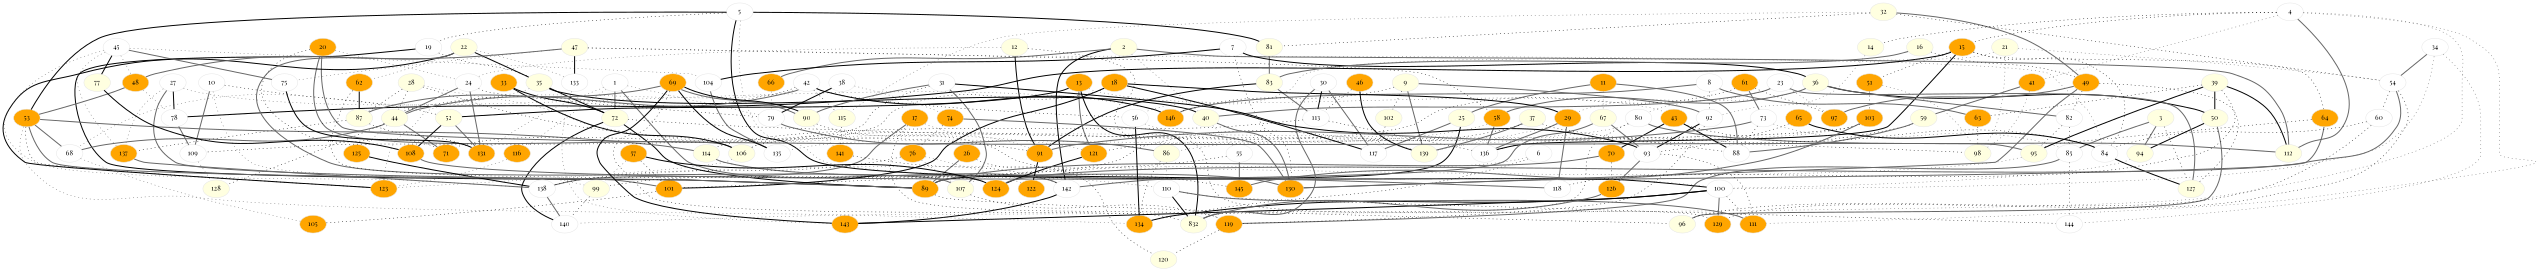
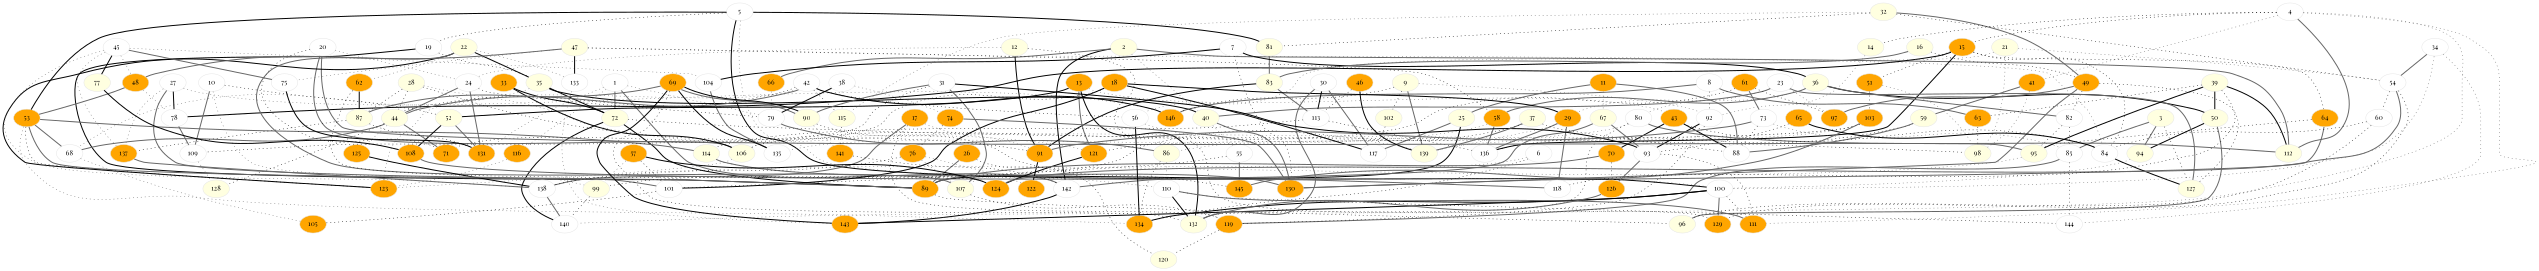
  graph {
    fontname="Playfair Display"
    node [color=gray90 fillcolor=orange fontname="Playfair Display" style=filled]
    edge [color=gray40 fontname="Playfair Display" style=dotted]
    1 [fillcolor=white]
    72 [fillcolor=lightyellow]
    79 [fillcolor=white]
    116
    131
    142 [fillcolor=white]
    140 [fillcolor=white]
    89
    98 [fillcolor=lightyellow]
    86 [fillcolor=lightyellow]
    123
    143
    2 [fillcolor=lightyellow]
    40 [fillcolor=lightyellow]
    66
    112 [fillcolor=lightyellow]
    130
    55 [fillcolor=white]
    3 [fillcolor=lightyellow]
    85 [fillcolor=white]
    94 [fillcolor=lightyellow]
    127 [fillcolor=lightyellow]
    119
    144 [fillcolor=white]
    100 [fillcolor=white]
    4 [fillcolor=white]
    14 [fillcolor=lightyellow]
    15
    41
    111
    92 [fillcolor=white]
    51
    64
    78 [fillcolor=white]
    84 [fillcolor=white]
    136 [fillcolor=white]
    59 [fillcolor=lightyellow]
    5 [fillcolor=white]
    19 [fillcolor=white]
    53
    81 [fillcolor=lightyellow]
    35 [fillcolor=lightyellow]
    134
-   101
+   101 [fillcolor=white]
    68 [fillcolor=white]
    114 [fillcolor=lightyellow]
    83 [fillcolor=lightyellow]
    129
    6 [fillcolor=white]
    107 [fillcolor=lightyellow]
    7 [fillcolor=white]
    36 [fillcolor=lightyellow]
    104 [fillcolor=white]
    50 [fillcolor=lightyellow]
    58
    80 [fillcolor=white]
    82 [fillcolor=white]
    135 [fillcolor=white]
    8 [fillcolor=white]
    63
    146
    93 [fillcolor=white]
    9 [fillcolor=lightyellow]
    102 [fillcolor=lightyellow]
    139 [fillcolor=lightyellow]
    117 [fillcolor=white]
    10 [fillcolor=white]
    52 [fillcolor=lightyellow]
    99 [fillcolor=lightyellow]
    109 [fillcolor=white]
    108
    128 [fillcolor=lightyellow]
    25 [fillcolor=lightyellow]
    11
    67 [fillcolor=lightyellow]
    88 [fillcolor=white]
    12 [fillcolor=lightyellow]
    24 [fillcolor=white]
    91
    44 [fillcolor=lightyellow]
    122
    13
    43
    121
-   132 [fillcolor=lightyellow label=832]
+   132 [fillcolor=lightyellow]
    70
    124
    103
    95 [fillcolor=lightyellow]
    16 [fillcolor=lightyellow]
    49
    97
    113 [fillcolor=white]
    17
    138 [fillcolor=white]
    120 [fillcolor=lightyellow]
    18
    29
    71
    118 [fillcolor=white]
    105
    96 [fillcolor=lightyellow]
-   20
+   20 [fillcolor=white]
    106 [fillcolor=lightyellow]
    21 [fillcolor=lightyellow]
    54 [fillcolor=white]
    56 [fillcolor=white]
    60 [fillcolor=white]
    22 [fillcolor=lightyellow]
    62
    133 [fillcolor=white]
    87 [fillcolor=lightyellow]
    23 [fillcolor=white]
    125
    26
    27 [fillcolor=white]
    137
    28 [fillcolor=lightyellow]
    30 [fillcolor=white]
    31 [fillcolor=white]
    90 [fillcolor=lightyellow]
    145
    141
    126
    32 [fillcolor=lightyellow]
    115 [fillcolor=lightyellow]
    33
    34 [fillcolor=white]
    37 [fillcolor=lightyellow]
    38 [fillcolor=white]
    74
    76
    39 [fillcolor=lightyellow]
    42 [fillcolor=white]
    45 [fillcolor=white]
    48
    75 [fillcolor=white]
    77 [fillcolor=lightyellow]
    46
    47 [fillcolor=lightyellow]
    110 [fillcolor=white]
    57
    61
    73 [fillcolor=white]
    65
    69
    1 -- 72 [style=bold]
    1 -- 79
    1 -- 116
    1 -- 131
    1 -- 142 [style=bold]
    72 -- 140 [color=black style=bold]
    72 -- 89 [color=black style=bold]
    72 -- 98 [color=black]
    79 -- 86 [style=bold]
    116 -- 123
    142 -- 143 [color=black style=bold]
    89 -- 96 [color=black]
    86 -- 134 [color=black]
    86 -- 110
    2 -- 142 [color=black style=bold]
    2 -- 40
    2 -- 66 [style=bold]
    2 -- 112 [style=bold]
    40 -- 130 [style=bold]
    40 -- 55
    66 -- 79
    55 -- 101 [color=black]
    55 -- 145 [style=bold]
    3 -- 85 [style=bold]
    3 -- 94 [style=bold]
    3 -- 127 [color=black]
    85 -- 119 [style=bold]
    85 -- 144 [color=black]
    94 -- 100
    119 -- 120 [color=black]
    100 -- 143 [color=black style=bold]
    100 -- 111 [color=black]
    100 -- 134 [color=black style=bold]
    100 -- 129 [style=bold]
    4 -- 140
    4 -- 112 [style=bold]
    4 -- 14 [color=black]
    4 -- 15 [color=black]
    4 -- 41
    4 -- 111
    14 -- 92
    15 -- 51 [color=black]
    15 -- 64 [color=black]
    15 -- 78 [color=black style=bold]
    15 -- 84 [color=black]
    15 -- 136 [color=black style=bold]
    41 -- 98
    41 -- 59 [style=bold]
    92 -- 119 [color=black]
    92 -- 93 [color=black style=bold]
    51 -- 98
    51 -- 103 [color=black]
    64 -- 130 [style=bold]
    64 -- 95 [color=black]
    78 -- 109 [style=bold]
    84 -- 127 [color=black style=bold]
    59 -- 136 [color=black]
    59 -- 88 [style=bold]
    5 -- 100 [color=black style=bold]
    5 -- 100
    5 -- 19 [color=black]
    5 -- 53 [color=black style=bold]
    5 -- 81 [color=black style=bold]
    19 -- 89 [color=black style=bold]
    19 -- 35 [color=black]
    53 -- 123 [color=black]
    53 -- 134
    53 -- 101 [style=bold]
    53 -- 68 [style=bold]
    53 -- 114 [style=bold]
    81 -- 83 [style=bold]
    35 -- 72 [color=black style=bold]
    35 -- 40 [color=black style=bold]
    35 -- 68
    101 -- 105 [color=black]
    68 -- 105
    114 -- 130 [style=bold]
    114 -- 110
    83 -- 91 [color=black style=bold]
    83 -- 113 [style=bold]
    6 -- 134 [color=black]
    6 -- 107
    107 -- 119 [color=black]
    7 -- 130 [color=black]
    7 -- 36 [color=black style=bold]
    7 -- 104 [color=black style=bold]
    36 -- 50 [color=black style=bold]
    36 -- 58 [style=bold]
    36 -- 80
    36 -- 82 [style=bold]
    104 -- 135 [style=bold]
    50 -- 94 [color=black style=bold]
    50 -- 96 [style=bold]
    58 -- 136 [style=bold]
    58 -- 135
    80 -- 86
    80 -- 112 [style=bold]
    80 -- 132 [color=black]
    82 -- 85 [color=black]
    82 -- 95 [color=black]
    8 -- 92 [color=black]
    8 -- 63 [style=bold]
    8 -- 146 [style=bold]
    63 -- 98 [color=black]
    93 -- 111 [color=black]
    93 -- 126 [style=bold]
-   9 -- 92 [style=bold]
+   9 -- 92
    9 -- 146 [color=black]
    9 -- 102 [color=black]
    9 -- 139 [style=bold]
    102 -- 117 [color=black]
    10 -- 52 [color=black]
    10 -- 99
    10 -- 109 [style=bold]
    52 -- 131 [style=bold]
    52 -- 108 [color=black style=bold]
    99 -- 140 [color=black]
    109 -- 128
    108 -- 118 [style=bold]
    25 -- 89 [color=black style=bold]
    25 -- 117 [style=bold]
    11 -- 25 [style=bold]
    11 -- 67
    11 -- 88 [style=bold]
    67 -- 142 [style=bold]
    67 -- 93 [style=bold]
    12 -- 129 [color=black]
    12 -- 24
    12 -- 91 [color=black style=bold]
    24 -- 79 [color=black]
    24 -- 131 [style=bold]
    24 -- 44 [style=bold]
    91 -- 122 [color=black style=bold]
    44 -- 68 [style=bold]
    44 -- 128 [color=black]
    44 -- 71 [style=bold]
    44 -- 125
    13 -- 52 [color=black style=bold]
    13 -- 43
    13 -- 121 [style=bold]
    13 -- 132 [color=black style=bold]
    43 -- 84 [color=black]
    43 -- 88 [color=black style=bold]
    43 -- 70 [color=black style=bold]
    121 -- 124 [color=black style=bold]
    70 -- 89 [style=bold]
    70 -- 126 [color=black]
    103 -- 139
    103 -- 121 [color=black]
    103 -- 106
    103 -- 145 [style=bold]
    95 -- 138
    16 -- 83 [style=bold]
    16 -- 49 [color=black]
    49 -- 130 [style=bold]
    49 -- 127 [color=black]
    49 -- 82 [color=black]
    49 -- 97 [style=bold]
    113 -- 136 [color=black]
    113 -- 114 [color=black]
    17 -- 119 [color=black]
    17 -- 91
    17 -- 138 [style=bold]
    138 -- 140 [style=bold]
    18 -- 101 [color=black style=bold]
    18 -- 117 [color=black style=bold]
    18 -- 29 [color=black style=bold]
    18 -- 71 [color=black]
    29 -- 136 [style=bold]
    29 -- 139
    29 -- 118 [style=bold]
    20 -- 24
    20 -- 95 [style=bold]
    20 -- 71 [color=black]
    20 -- 106 [style=bold]
    106 -- 123
    21 -- 98
    21 -- 54
    21 -- 56
    54 -- 129 [color=black]
    54 -- 124 [style=bold]
    54 -- 60 [color=black]
    56 -- 134 [color=black style=bold]
    56 -- 139
    60 -- 84 [color=black]
    60 -- 96 [color=black]
    22 -- 123 [color=black style=bold]
    22 -- 35 [color=black style=bold]
    22 -- 107 [style=bold]
    22 -- 62
    22 -- 133
    62 -- 124 [color=black]
    62 -- 87 [color=black style=bold]
    133 -- 143
    87 -- 131 [color=black]
    87 -- 137 [color=black]
    23 -- 40 [style=bold]
    23 -- 127 [style=bold]
    23 -- 97
    23 -- 29
    125 -- 138 [color=black style=bold]
    26 -- 89 [style=bold]
    26 -- 120 [color=black]
    27 -- 89 [style=bold]
    27 -- 78 [color=black style=bold]
    27 -- 146
    27 -- 137
    137 -- 138 [style=bold]
    28 -- 91 [color=black]
    28 -- 44 [color=black]
    28 -- 121
    28 -- 87 [color=black]
    30 -- 117 [style=bold]
    30 -- 132 [style=bold]
    30 -- 113 [color=black style=bold]
    31 -- 107 [style=bold]
    31 -- 93 [color=black style=bold]
    31 -- 109 [color=black]
    31 -- 90 [style=bold]
    90 -- 145 [color=black]
    90 -- 141
    141 -- 142 [color=black]
    126 -- 132 [style=bold]
    32 -- 81 [color=black]
    32 -- 49 [style=bold]
    32 -- 54 [color=black]
    32 -- 115
    115 -- 141 [color=black]
    33 -- 72 [color=black style=bold]
    33 -- 106 [color=black style=bold]
    34 -- 144
    34 -- 100
    34 -- 54 [style=bold]
    37 -- 139 [style=bold]
    37 -- 99 [color=black]
    37 -- 88 [color=black]
    38 -- 79 [color=black style=bold]
    38 -- 115
    38 -- 74
    74 -- 130 [style=bold]
    74 -- 76 [color=black]
    76 -- 107
    76 -- 122
    76 -- 138 [color=black]
    39 -- 112 [color=black style=bold]
    39 -- 50 [color=black style=bold]
    39 -- 63 [color=black]
    39 -- 95 [color=black style=bold]
    39 -- 118 [color=black]
    42 -- 123
    42 -- 146 [color=black style=bold]
    42 -- 44 [color=black]
    42 -- 44 [style=bold]
    42 -- 56 [color=black]
    42 -- 115 [color=black]
    45 -- 104
    45 -- 138
    45 -- 137
    45 -- 48
    45 -- 75 [style=bold]
    45 -- 77 [color=black style=bold]
    48 -- 78
    48 -- 53 [style=bold]
    75 -- 131 [color=black style=bold]
    77 -- 108 [color=black style=bold]
    46 -- 139 [color=black style=bold]
    46 -- 113 [color=black]
    47 -- 84
    47 -- 58 [color=black]
    47 -- 133 [color=black style=bold]
    47 -- 48 [style=bold]
    47 -- 75
    110 -- 144 [color=black]
    110 -- 111 [style=bold]
    110 -- 132 [color=black style=bold]
    57 -- 101 [color=black]
    57 -- 99
    57 -- 124 [color=black style=bold]
    61 -- 97 [color=black]
    61 -- 106 [color=black]
    61 -- 73 [style=bold]
    73 -- 85
    73 -- 88 [color=black]
    73 -- 91 [style=bold]
    65 -- 84 [color=black style=bold]
    65 -- 93 [color=black]
    69 -- 143 [color=black style=bold]
    69 -- 135 [color=black style=bold]
    69 -- 132 [color=black]
    69 -- 87 [style=bold]
    69 -- 90 [style=bold]
    69 -- 90 [color=black style=bold]
  }
